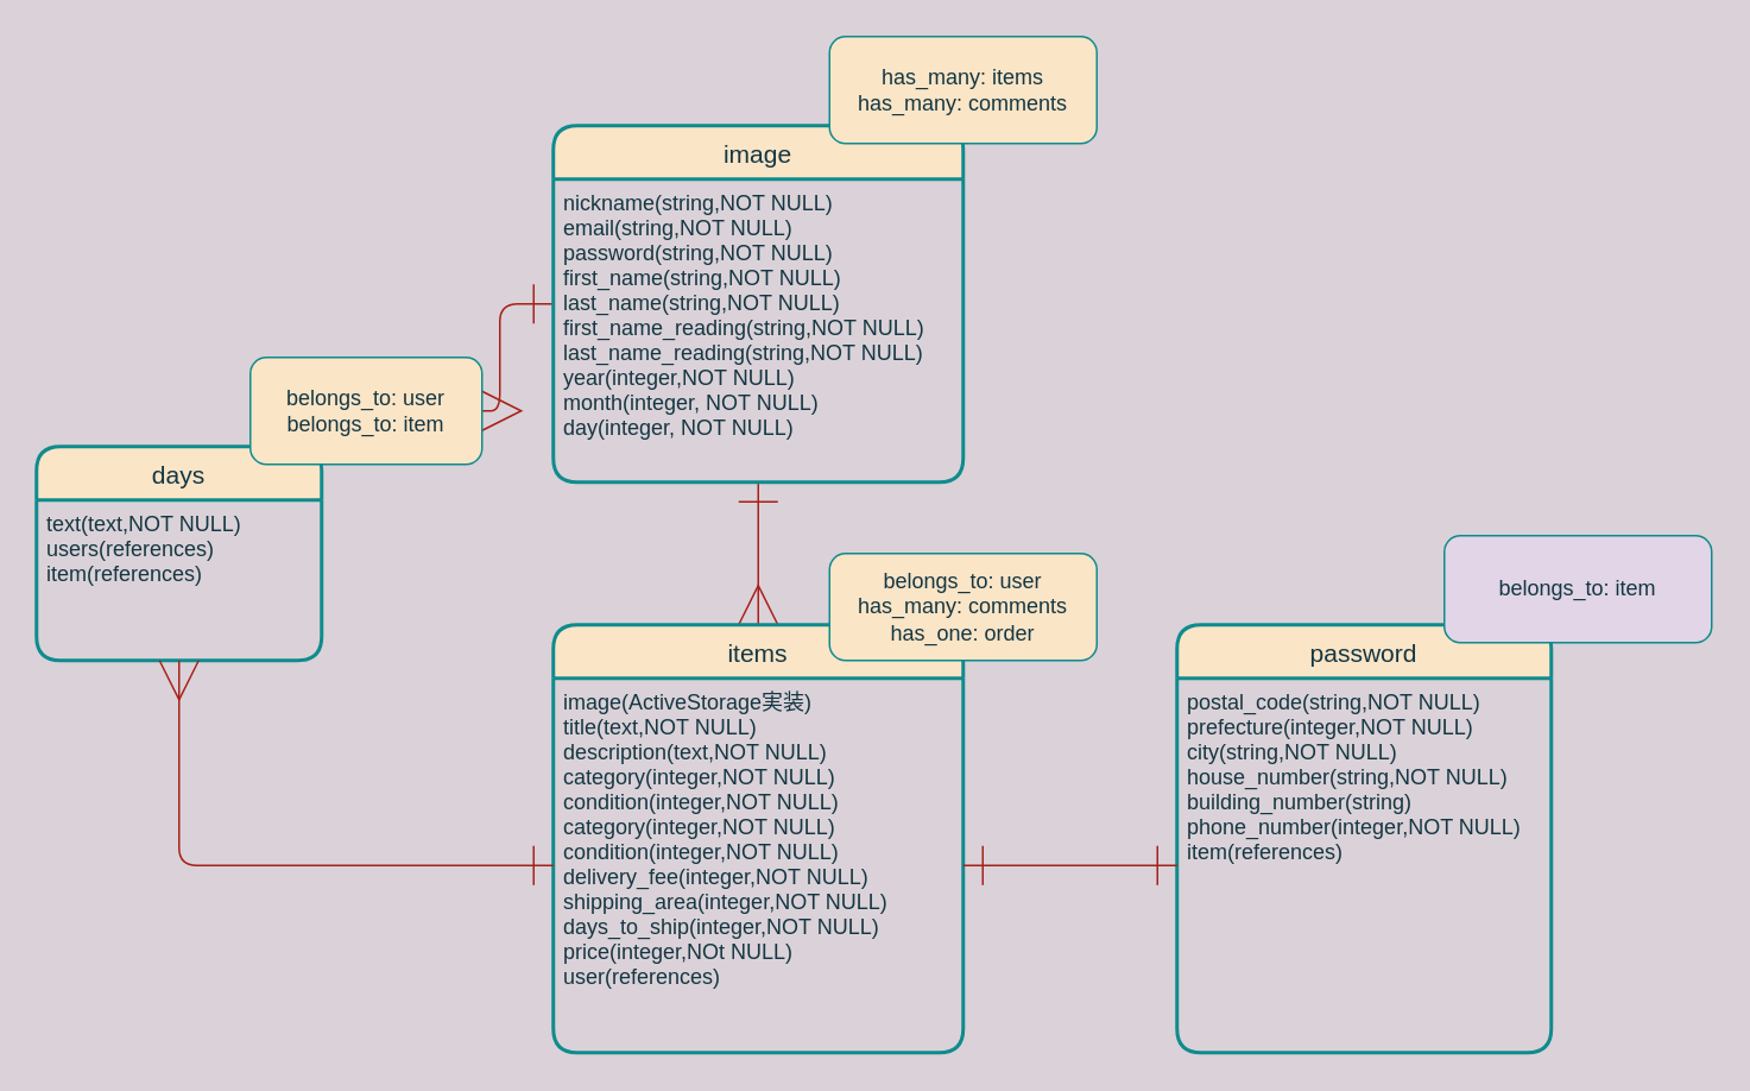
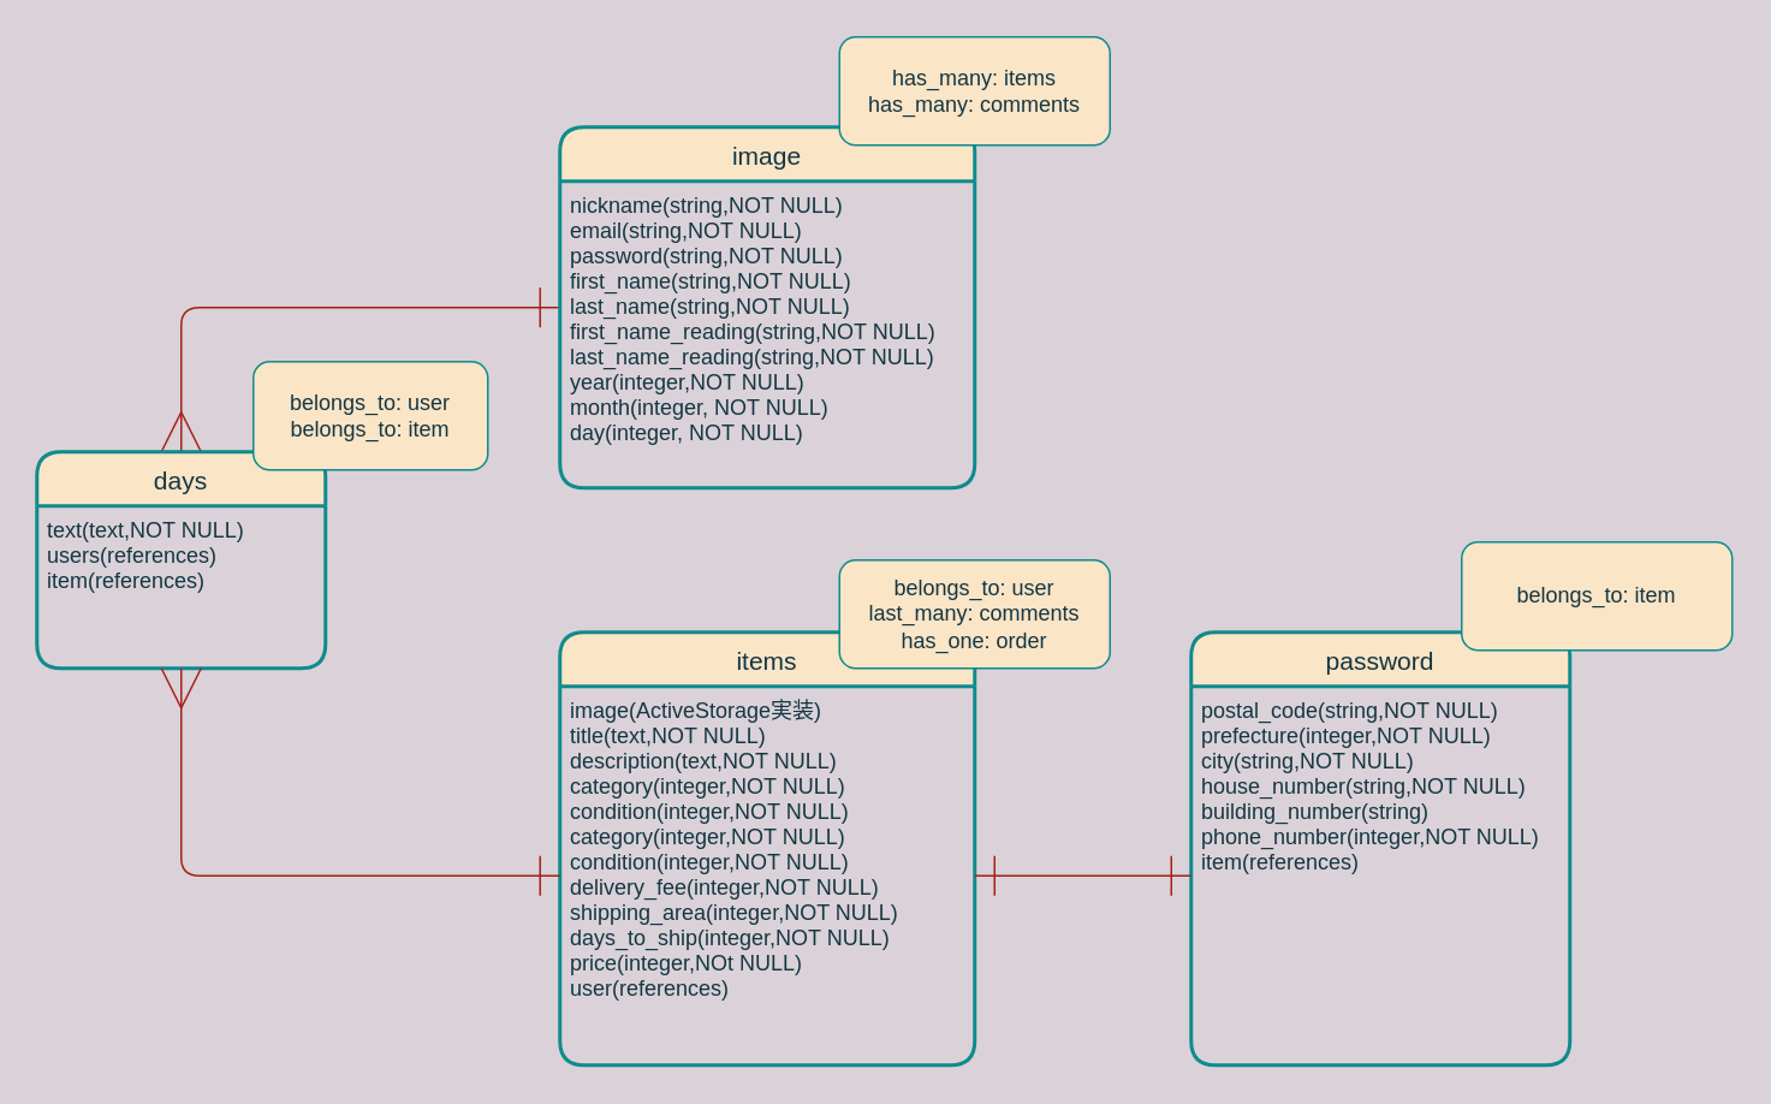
  <mxCell id="0" />
  <mxCell id="1" parent="0" />
- <mxCell id="2" style="edgeStyle=orthogonalEdgeStyle;orthogonalLoop=1;jettySize=auto;html=1;exitX=0.5;exitY=1;exitDx=0;exitDy=0;entryX=0.5;entryY=0;entryDx=0;entryDy=0;startArrow=ERone;startFill=0;startSize=20;endArrow=ERmany;endFill=0;endSize=20;strokeColor=#A8201A;fontColor=#143642;labelBackgroundColor=#DAD2D8;" edge="1" parent="1" source="4" target="6"><mxGeometry relative="1" as="geometry" /></mxCell>
- <mxCell id="3" style="edgeStyle=orthogonalEdgeStyle;orthogonalLoop=1;jettySize=auto;html=1;exitX=0;exitY=0.5;exitDx=0;exitDy=0;startArrow=ERone;startFill=0;startSize=20;endArrow=ERmany;endFill=0;endSize=20;strokeColor=#A8201A;fontColor=#143642;labelBackgroundColor=#DAD2D8;" edge="1" parent="1" source="4" target="17"><mxGeometry relative="1" as="geometry" /></mxCell>
+ <mxCell id="3" style="edgeStyle=orthogonalEdgeStyle;orthogonalLoop=1;jettySize=auto;html=1;exitX=0;exitY=0.5;exitDx=0;exitDy=0;entryX=0.5;entryY=0;entryDx=0;entryDy=0;startArrow=ERone;startFill=0;startSize=20;endArrow=ERmany;endFill=0;endSize=20;strokeColor=#A8201A;fontColor=#143642;labelBackgroundColor=#DAD2D8;" edge="1" parent="1" source="4" target="11"><mxGeometry relative="1" as="geometry" /></mxCell>
  <mxCell id="4" value="image" style="swimlane;childLayout=stackLayout;horizontal=1;startSize=30;horizontalStack=0;fontSize=14;fontStyle=0;strokeWidth=2;resizeParent=0;resizeLast=1;shadow=0;dashed=0;align=center;fillColor=#FAE5C7;strokeColor=#0F8B8D;fontColor=#143642;rounded=1;" vertex="1" parent="1"><mxGeometry x="310" y="70" width="230" height="200" as="geometry" /></mxCell>
  <mxCell id="5" value="nickname(string,NOT NULL)&#10;email(string,NOT NULL)&#10;password(string,NOT NULL)&#10;first_name(string,NOT NULL)&#10;last_name(string,NOT NULL)&#10;first_name_reading(string,NOT NULL)&#10;last_name_reading(string,NOT NULL)&#10;year(integer,NOT NULL)&#10;month(integer, NOT NULL)&#10;day(integer, NOT NULL)&#10;" style="align=left;strokeColor=none;fillColor=none;spacingLeft=4;fontSize=12;verticalAlign=top;resizable=0;rotatable=0;part=1;fontColor=#143642;rounded=1;" vertex="1" parent="4"><mxGeometry y="30" width="230" height="170" as="geometry" /></mxCell>
  <mxCell id="6" value="items" style="swimlane;childLayout=stackLayout;horizontal=1;startSize=30;horizontalStack=0;fontSize=14;fontStyle=0;strokeWidth=2;resizeParent=0;resizeLast=1;shadow=0;dashed=0;align=center;fillColor=#FAE5C7;strokeColor=#0F8B8D;fontColor=#143642;rounded=1;" vertex="1" parent="1"><mxGeometry x="310" y="350" width="230" height="240" as="geometry" /></mxCell>
  <mxCell id="7" value="image(ActiveStorage実装)&#10;title(text,NOT NULL)&#10;description(text,NOT NULL)&#10;category(integer,NOT NULL)&#10;condition(integer,NOT NULL)&#10;category(integer,NOT NULL)&#10;condition(integer,NOT NULL)&#10;delivery_fee(integer,NOT NULL)&#10;shipping_area(integer,NOT NULL)&#10;days_to_ship(integer,NOT NULL)&#10;price(integer,NOt NULL)&#10;user(references)&#10;" style="align=left;strokeColor=none;fillColor=none;spacingLeft=4;fontSize=12;verticalAlign=top;resizable=0;rotatable=0;part=1;fontColor=#143642;rounded=1;" vertex="1" parent="6"><mxGeometry y="30" width="230" height="210" as="geometry" /></mxCell>
  <mxCell id="8" value="password" style="swimlane;childLayout=stackLayout;horizontal=1;startSize=30;horizontalStack=0;fontSize=14;fontStyle=0;strokeWidth=2;resizeParent=0;resizeLast=1;shadow=0;dashed=0;align=center;fillColor=#FAE5C7;strokeColor=#0F8B8D;fontColor=#143642;rounded=1;" vertex="1" parent="1"><mxGeometry x="660" y="350" width="210" height="240" as="geometry" /></mxCell>
  <mxCell id="9" value="postal_code(string,NOT NULL)&#10;prefecture(integer,NOT NULL)&#10;city(string,NOT NULL)&#10;house_number(string,NOT NULL)&#10;building_number(string)&#10;phone_number(integer,NOT NULL)&#10;item(references)" style="align=left;strokeColor=none;fillColor=none;spacingLeft=4;fontSize=12;verticalAlign=top;resizable=0;rotatable=0;part=1;fontColor=#143642;rounded=1;" vertex="1" parent="8"><mxGeometry y="30" width="210" height="210" as="geometry" /></mxCell>
  <mxCell id="10" style="edgeStyle=orthogonalEdgeStyle;orthogonalLoop=1;jettySize=auto;html=1;exitX=1;exitY=0.5;exitDx=0;exitDy=0;entryX=0;entryY=0.5;entryDx=0;entryDy=0;startArrow=ERone;startFill=0;endArrow=ERone;endFill=0;endSize=20;startSize=20;strokeColor=#A8201A;fontColor=#143642;labelBackgroundColor=#DAD2D8;" edge="1" parent="1" source="7" target="9"><mxGeometry relative="1" as="geometry" /></mxCell>
  <mxCell id="11" value="days" style="swimlane;childLayout=stackLayout;horizontal=1;startSize=30;horizontalStack=0;fontSize=14;fontStyle=0;strokeWidth=2;resizeParent=0;resizeLast=1;shadow=0;dashed=0;align=center;fillColor=#FAE5C7;strokeColor=#0F8B8D;fontColor=#143642;rounded=1;" vertex="1" parent="1"><mxGeometry x="20" y="250" width="160" height="120" as="geometry" /></mxCell>
  <mxCell id="12" value="text(text,NOT NULL)&#10;users(references)&#10;item(references)" style="align=left;strokeColor=none;fillColor=none;spacingLeft=4;fontSize=12;verticalAlign=top;resizable=0;rotatable=0;part=1;fontColor=#143642;rounded=1;" vertex="1" parent="11"><mxGeometry y="30" width="160" height="90" as="geometry" /></mxCell>
  <mxCell id="13" style="edgeStyle=orthogonalEdgeStyle;orthogonalLoop=1;jettySize=auto;html=1;exitX=0;exitY=0.5;exitDx=0;exitDy=0;entryX=0.5;entryY=1;entryDx=0;entryDy=0;startArrow=ERone;startFill=0;startSize=20;endArrow=ERmany;endFill=0;endSize=20;strokeColor=#A8201A;fontColor=#143642;labelBackgroundColor=#DAD2D8;" edge="1" parent="1" source="7" target="12"><mxGeometry relative="1" as="geometry" /></mxCell>
- <mxCell id="14" value="belongs_to: user&lt;br&gt;has_many: comments&lt;br&gt;has_one: order" style="whiteSpace=wrap;html=1;align=center;treeFolding=1;treeMoving=1;newEdgeStyle={&quot;edgeStyle&quot;:&quot;elbowEdgeStyle&quot;,&quot;startArrow&quot;:&quot;none&quot;,&quot;endArrow&quot;:&quot;none&quot;};fillColor=#FAE5C7;strokeColor=#0F8B8D;fontColor=#143642;rounded=1;" vertex="1" parent="1"><mxGeometry x="465" y="310" width="150" height="60" as="geometry" /></mxCell>
- <mxCell id="15" value="&lt;span&gt;belongs_to: item&lt;/span&gt;" style="whiteSpace=wrap;html=1;align=center;treeFolding=1;treeMoving=1;newEdgeStyle={&quot;edgeStyle&quot;:&quot;elbowEdgeStyle&quot;,&quot;startArrow&quot;:&quot;none&quot;,&quot;endArrow&quot;:&quot;none&quot;};fillColor=#e1d5e7;strokeColor=#0F8B8D;fontColor=#143642;rounded=1;" vertex="1" parent="1"><mxGeometry x="810" y="300" width="150" height="60" as="geometry" /></mxCell>
+ <mxCell id="14" value="belongs_to: user&lt;br&gt;last_many: comments&lt;br&gt;has_one: order" style="whiteSpace=wrap;html=1;align=center;treeFolding=1;treeMoving=1;newEdgeStyle={&quot;edgeStyle&quot;:&quot;elbowEdgeStyle&quot;,&quot;startArrow&quot;:&quot;none&quot;,&quot;endArrow&quot;:&quot;none&quot;};fillColor=#FAE5C7;strokeColor=#0F8B8D;fontColor=#143642;rounded=1;" vertex="1" parent="1"><mxGeometry x="465" y="310" width="150" height="60" as="geometry" /></mxCell>
+ <mxCell id="15" value="&lt;span&gt;belongs_to: item&lt;/span&gt;" style="whiteSpace=wrap;html=1;align=center;treeFolding=1;treeMoving=1;newEdgeStyle={&quot;edgeStyle&quot;:&quot;elbowEdgeStyle&quot;,&quot;startArrow&quot;:&quot;none&quot;,&quot;endArrow&quot;:&quot;none&quot;};fillColor=#FAE5C7;strokeColor=#0F8B8D;fontColor=#143642;rounded=1;" vertex="1" parent="1"><mxGeometry x="810" y="300" width="150" height="60" as="geometry" /></mxCell>
  <mxCell id="16" value="has_many: items&lt;br&gt;has_many: comments" style="whiteSpace=wrap;html=1;align=center;treeFolding=1;treeMoving=1;newEdgeStyle={&quot;edgeStyle&quot;:&quot;elbowEdgeStyle&quot;,&quot;startArrow&quot;:&quot;none&quot;,&quot;endArrow&quot;:&quot;none&quot;};fillColor=#FAE5C7;strokeColor=#0F8B8D;fontColor=#143642;rounded=1;" vertex="1" parent="1"><mxGeometry x="465" y="20" width="150" height="60" as="geometry" /></mxCell>
  <mxCell id="17" value="belongs_to: user&lt;br&gt;belongs_to: item" style="whiteSpace=wrap;html=1;align=center;treeFolding=1;treeMoving=1;newEdgeStyle={&quot;edgeStyle&quot;:&quot;elbowEdgeStyle&quot;,&quot;startArrow&quot;:&quot;none&quot;,&quot;endArrow&quot;:&quot;none&quot;};fillColor=#FAE5C7;strokeColor=#0F8B8D;fontColor=#143642;rounded=1;" vertex="1" parent="1"><mxGeometry x="140" y="200" width="130" height="60" as="geometry" /></mxCell>
